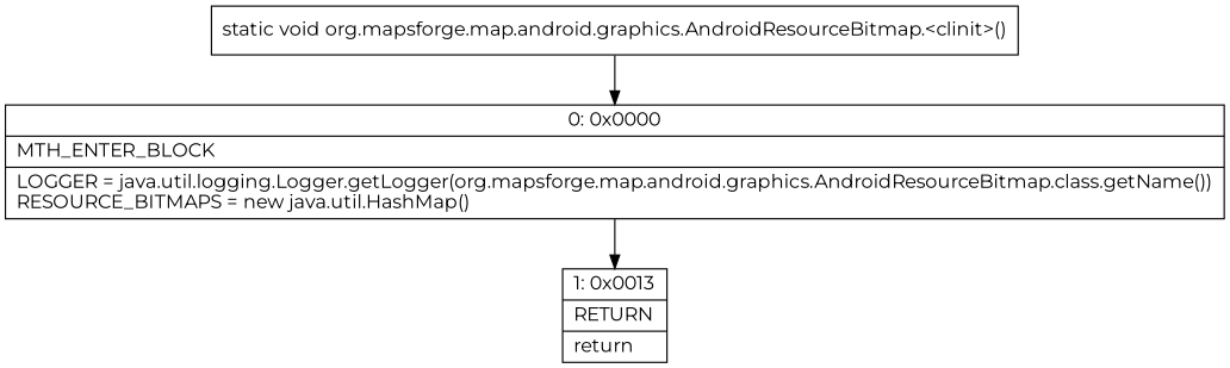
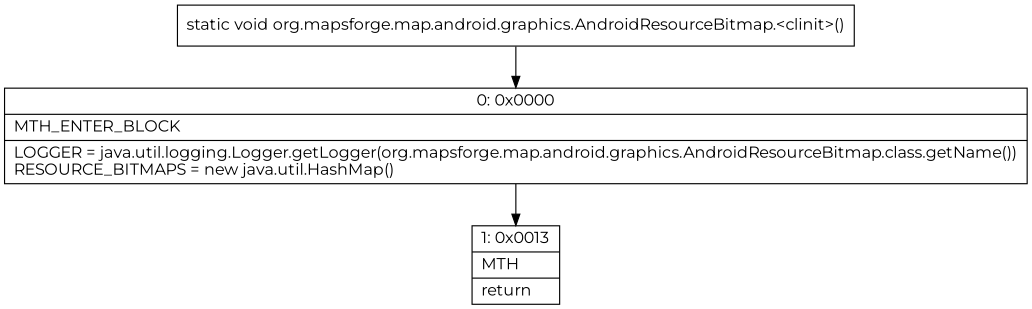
  digraph {
    fontname=Montserrat
    node [shape=record fontname=Montserrat]
    edge [fontname=Montserrat]
    n1 [label="{0\:\ 0x0000|MTH_ENTER_BLOCK\l|LOGGER = java.util.logging.Logger.getLogger(org.mapsforge.map.android.graphics.AndroidResourceBitmap.class.getName())\lRESOURCE_BITMAPS = new java.util.HashMap()\l}"]
-   n2 [label="{1\:\ 0x0013|RETURN\l|return\l}"]
+   n2 [label="{1\:\ 0x0013|MTH\l|return\l}"]
    n3 [label="{static void org.mapsforge.map.android.graphics.AndroidResourceBitmap.\<clinit\>() }"]
    n1 -> n2
    n3 -> n1
  }
